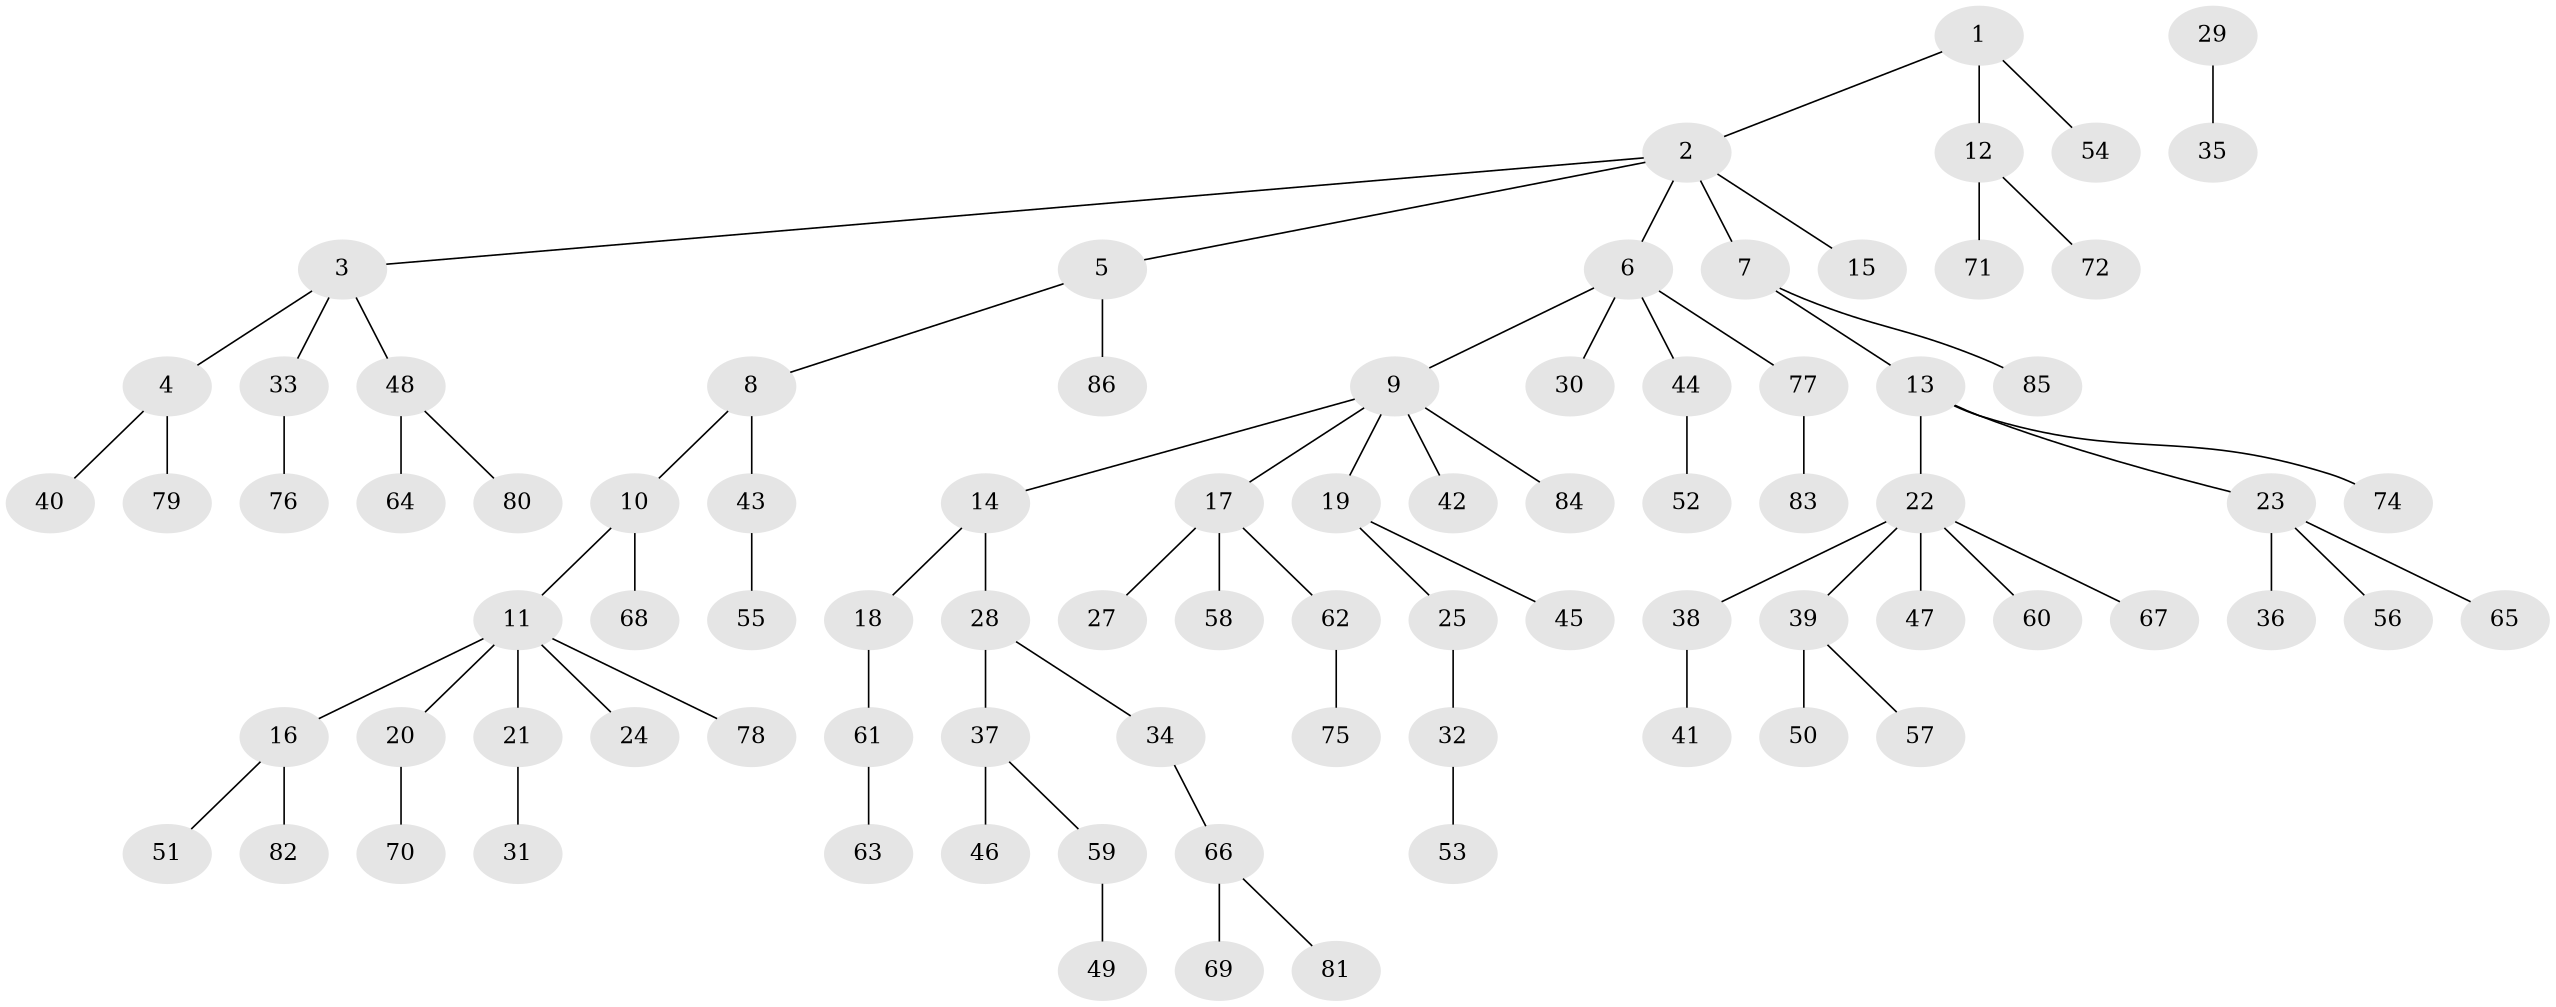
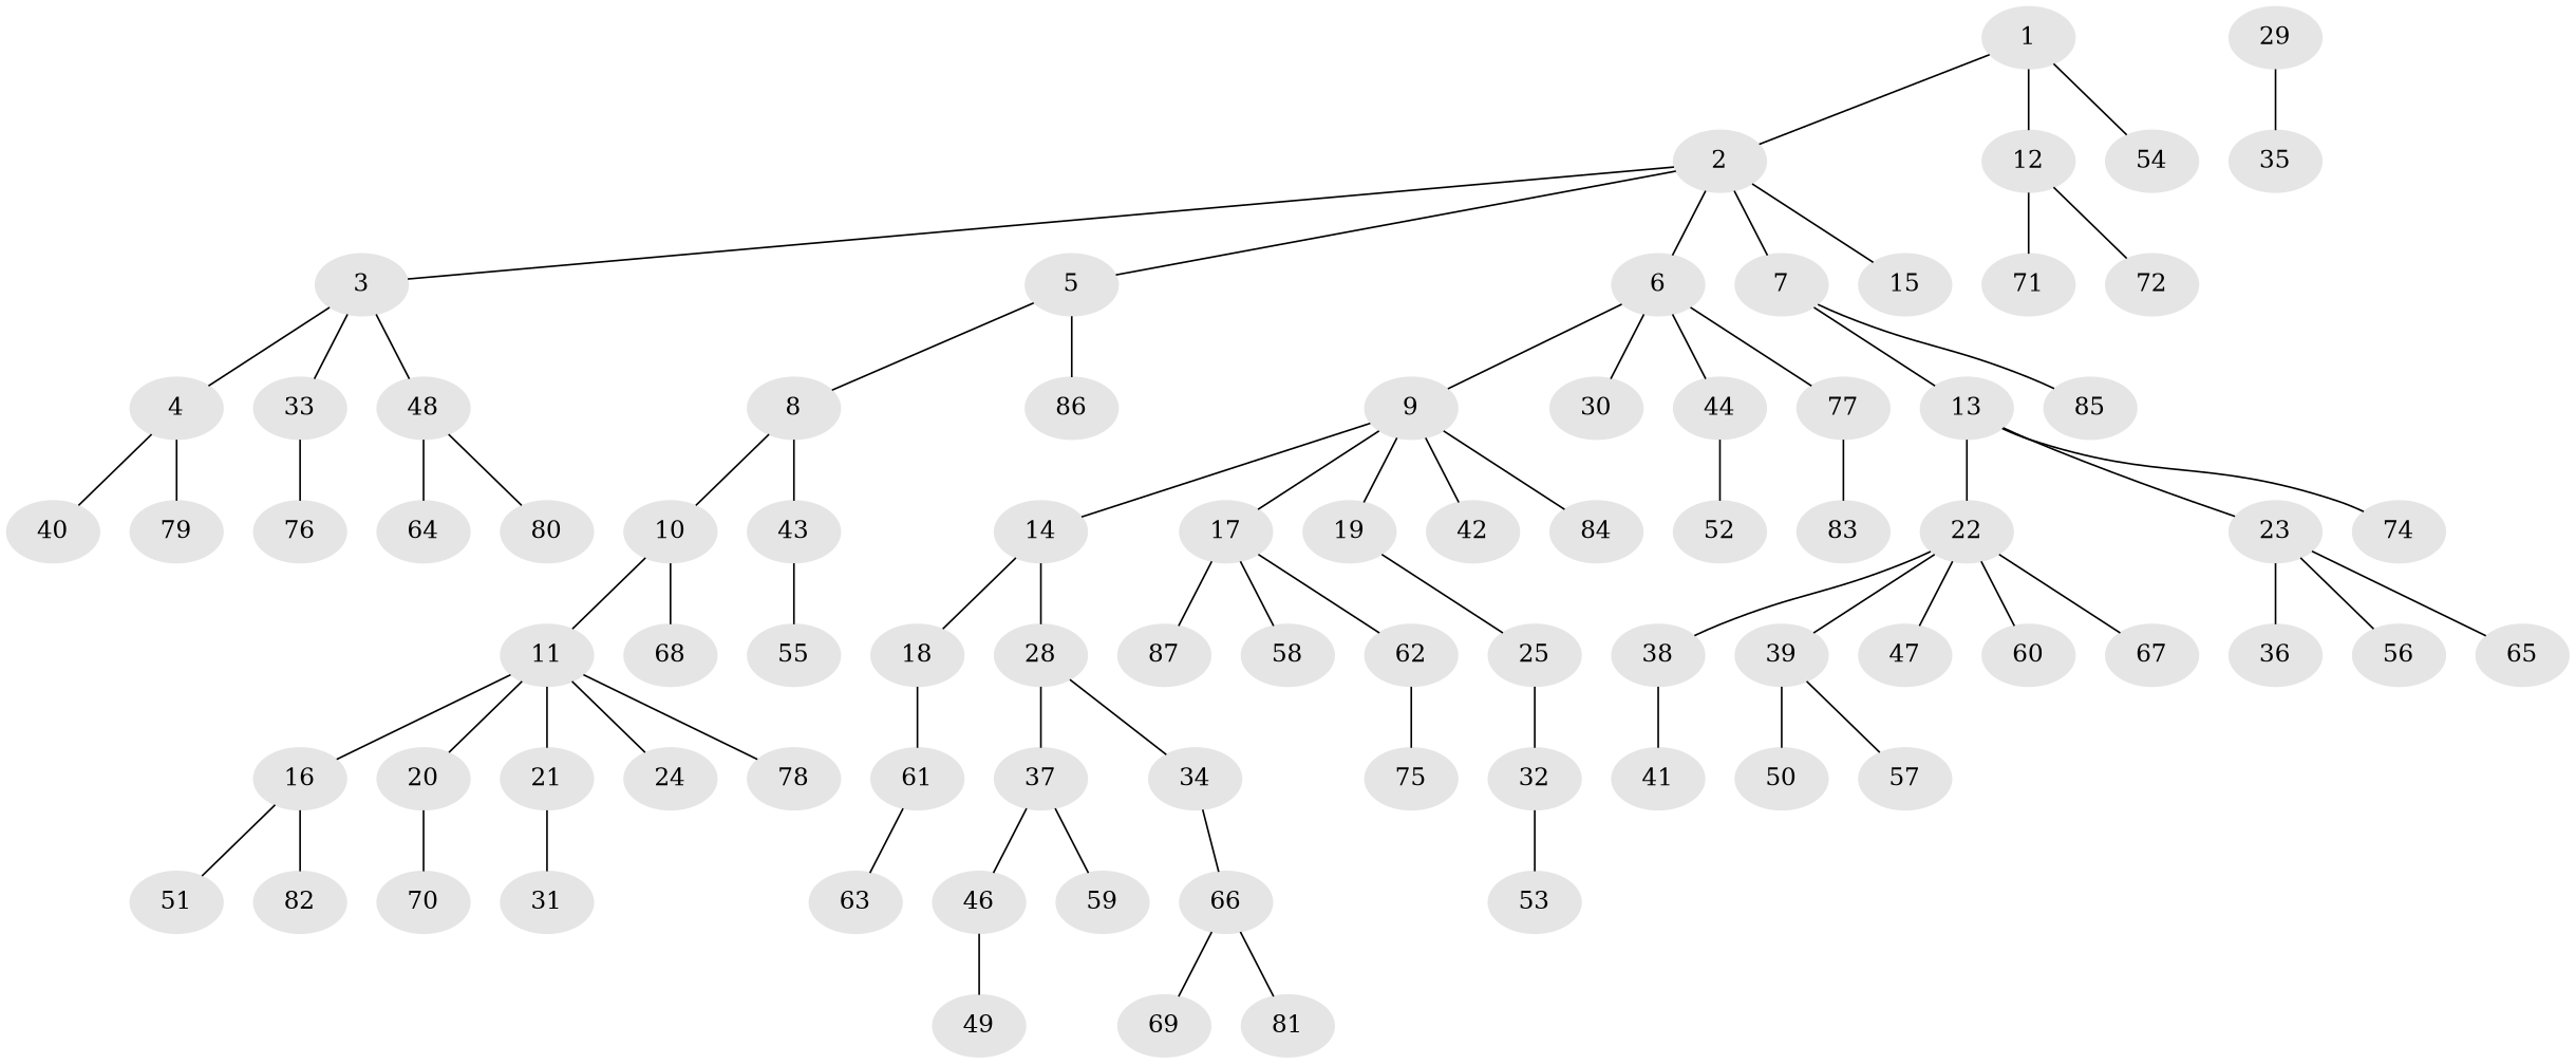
  graph {
    node [color=gray90 style=filled]
    1
    2
    12
    54
    3
    5
    6
    7
    15
    71
    72
    4
    33
    48
    8
    n16 [label=86]
    9
    30
    44
    77
    13
    85
    40
    79
    76
    64
    80
    10
    43
    14
    17
    19
    42
    84
    52
    83
    22
    23
    74
    11
    68
    55
    18
    28
-   27
+   27 [label=87]
    58
    62
    25
-   45
    16
    20
    21
    24
    78
    51
    82
    70
    31
    38
    39
    47
    60
    67
    36
    56
    65
    61
    37
    34
    29
    35
    75
    46
    59
    63
    32
    41
    50
    57
    53
    66
    69
    81
    49
    1 -- 2
    1 -- 12
    1 -- 54
    2 -- 3
    2 -- 5
    2 -- 6
    2 -- 7
    2 -- 15
    12 -- 71
    12 -- 72
    3 -- 4
    3 -- 33
    3 -- 48
    5 -- 8
    5 -- n16
    6 -- 9
    6 -- 30
    6 -- 44
    6 -- 77
    7 -- 13
    7 -- 85
    4 -- 40
    4 -- 79
    33 -- 76
    48 -- 64
    48 -- 80
    8 -- 10
    8 -- 43
    9 -- 14
    9 -- 17
    9 -- 19
    9 -- 42
    9 -- 84
    44 -- 52
    77 -- 83
    13 -- 22
    13 -- 23
    13 -- 74
    10 -- 11
    10 -- 68
    43 -- 55
    14 -- 18
    14 -- 28
    17 -- 27
    17 -- 58
    17 -- 62
    19 -- 25
-   19 -- 45
    22 -- 38
    22 -- 39
    22 -- 47
    22 -- 60
    22 -- 67
    23 -- 36
    23 -- 56
    23 -- 65
    11 -- 16
    11 -- 20
    11 -- 21
    11 -- 24
    11 -- 78
    18 -- 61
    28 -- 37
    28 -- 34
    62 -- 75
    25 -- 32
    16 -- 51
    16 -- 82
    20 -- 70
    21 -- 31
    38 -- 41
    39 -- 50
    39 -- 57
    61 -- 63
    37 -- 46
    37 -- 59
    34 -- 66
    29 -- 35
-   59 -- 49
+   46 -- 49
    32 -- 53
    66 -- 69
    66 -- 81
  }
